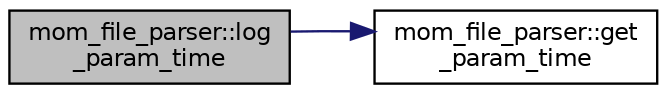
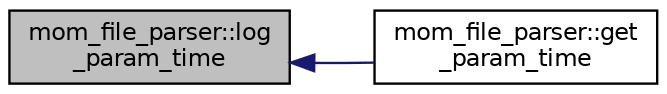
  digraph {
    rankdir=LR
    node [color=black fontname=Helvetica fontsize=10 shape=record style=filled]
    n1 [fillcolor=grey75 fontcolor=black height=0.2 label="mom_file_parser::log\l_param_time" width=0.4]
    n2 [fillcolor=white height=0.2 label="mom_file_parser::get\l_param_time" width=0.4]
-   n2 -> n1 [color=midnightblue dir=back fontname=Helvetica fontsize=10 labelfontname=Helvetica labelfontsize=10 style=solid]
+   n1 -> n2 [color=midnightblue dir=back fontname=Helvetica fontsize=10 labelfontname=Helvetica labelfontsize=10 style=solid]
  }
